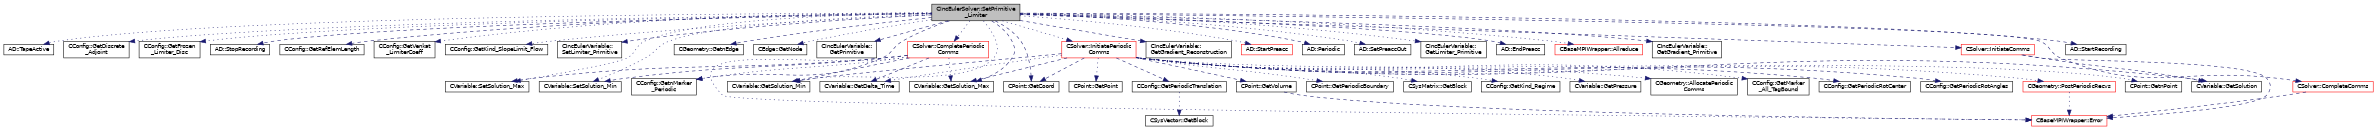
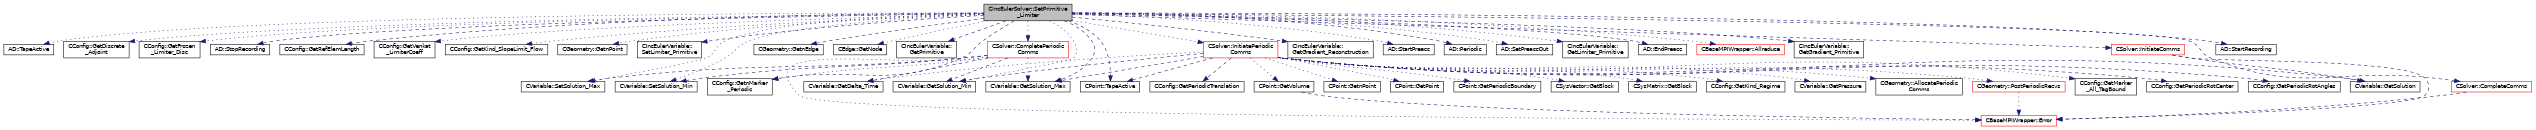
  digraph {
    rankdir=TB
    node [color=black fillcolor=white fontname=Helvetica fontsize=10 shape=record style=filled]
    edge [color=midnightblue fontname=Helvetica fontsize=10 labelfontname=Helvetica labelfontsize=10 style=dotted]
    n1 [fillcolor=grey75 fontcolor=black height=0.2 label="CIncEulerSolver::SetPrimitive\l_Limiter" width=0.4]
    n2 [height=0.2 label="AD::TapeActive" width=0.4]
    n3 [height=0.2 label="CConfig::GetDiscrete\l_Adjoint" width=0.4]
    n4 [height=0.2 label="CConfig::GetFrozen\l_Limiter_Disc" width=0.4]
    n5 [height=0.2 label="AD::StopRecording" width=0.4]
    n6 [height=0.2 label="CConfig::GetRefElemLength" width=0.4]
    n7 [height=0.2 label="CConfig::GetVenkat\l_LimiterCoeff" width=0.4]
    n8 [height=0.2 label="CConfig::GetKind_SlopeLimit_Flow" width=0.4]
+   n9 [height=0.2 label="CGeometry::GetnPoint" width=0.4]
    n10 [height=0.2 label="CIncEulerVariable::\lSetLimiter_Primitive" width=0.4]
    n11 [height=0.2 label="CVariable::SetSolution_Max" width=0.4]
    n12 [height=0.2 label="CVariable::SetSolution_Min" width=0.4]
    n13 [height=0.2 label="CGeometry::GetnEdge" width=0.4]
    n14 [height=0.2 label="CEdge::GetNode" width=0.4]
    n15 [height=0.2 label="CIncEulerVariable::\lGetPrimitive" width=0.4]
    n16 [height=0.2 label="CVariable::GetSolution_Min" width=0.4]
    n17 [height=0.2 label="CVariable::GetSolution_Max" width=0.4]
    n18 [height=0.2 label="CConfig::GetnMarker\l_Periodic" width=0.4]
    n19 [color=red height=0.2 label="CSolver::InitiatePeriodic\lComms" width=0.4]
-   n20 [height=0.2 label="CPoint::GetCoord" width=0.4]
+   n20 [height=0.2 label="CPoint::TapeActive" width=0.4]
    n21 [color=red height=0.2 label="CSolver::CompletePeriodic\lComms" width=0.4]
    n22 [height=0.2 label="CIncEulerVariable::\lGetGradient_Reconstruction" width=0.4]
-   n23 [color=red height=0.2 label="AD::StartPreacc" width=0.4]
+   n23 [height=0.2 label="AD::StartPreacc" width=0.4]
    n24 [height=0.2 label="AD::Periodic" width=0.4]
    n25 [height=0.2 label="AD::SetPreaccOut" width=0.4]
    n26 [height=0.2 label="CIncEulerVariable::\lGetLimiter_Primitive" width=0.4]
    n27 [height=0.2 label="AD::EndPreacc" width=0.4]
    n28 [color=red height=0.2 label="CBaseMPIWrapper::Allreduce" width=0.4]
    n29 [height=0.2 label="CIncEulerVariable::\lGetGradient_Primitive" width=0.4]
    n30 [color=red height=0.2 label="CSolver::InitiateComms" width=0.4]
    n31 [color=red height=0.2 label="CSolver::CompleteComms" width=0.4]
    n32 [height=0.2 label="AD::StartRecording" width=0.4]
    n33 [height=0.2 label="CGeometry::AllocatePeriodic\lComms" width=0.4]
    n34 [color=red height=0.2 label="CGeometry::PostPeriodicRecvs" width=0.4]
    n35 [height=0.2 label="CConfig::GetMarker\l_All_TagBound" width=0.4]
    n36 [height=0.2 label="CConfig::GetPeriodicRotCenter" width=0.4]
    n37 [height=0.2 label="CConfig::GetPeriodicRotAngles" width=0.4]
    n38 [height=0.2 label="CConfig::GetPeriodicTranslation" width=0.4]
    n39 [height=0.2 label="CPoint::GetVolume" width=0.4]
    n40 [height=0.2 label="CPoint::GetnPoint" width=0.4]
    n41 [height=0.2 label="CPoint::GetPoint" width=0.4]
    n42 [height=0.2 label="CPoint::GetPeriodicBoundary" width=0.4]
    n43 [height=0.2 label="CSysVector::GetBlock" width=0.4]
    n44 [height=0.2 label="CVariable::GetDelta_Time" width=0.4]
    n45 [height=0.2 label="CSysMatrix::GetBlock" width=0.4]
    n46 [height=0.2 label="CVariable::GetSolution" width=0.4]
    n47 [height=0.2 label="CConfig::GetKind_Regime" width=0.4]
    n48 [height=0.2 label="CVariable::GetPressure" width=0.4]
    n49 [color=red height=0.2 label="CBaseMPIWrapper::Error" width=0.4]
    n1 -> n2
    n1 -> n3
    n1 -> n4
    n1 -> n5 [style=dashed]
    n1 -> n6 [style=dashed]
    n1 -> n7
    n1 -> n8
+   n1 -> n9
    n1 -> n10 [style=dashed]
    n1 -> n11
    n1 -> n12
    n1 -> n13 [style=dashed]
    n1 -> n14
    n1 -> n15 [style=dashed]
    n1 -> n16
    n1 -> n17 [style=dashed]
    n1 -> n18 [style=dashed]
    n1 -> n19
    n1 -> n20 [style=dashed]
    n1 -> n21
    n1 -> n22 [style=dashed]
    n1 -> n23
    n1 -> n24 [style=dashed]
    n1 -> n25
    n1 -> n26
    n1 -> n27 [style=dashed]
    n1 -> n28
    n1 -> n29 [style=dashed]
    n1 -> n30 [style=dashed]
    n1 -> n31 [style=dashed]
    n1 -> n32 [style=dashed]
    n19 -> n16 [style=dashed]
    n19 -> n17 [style=dashed]
    n19 -> n20 [style=dashed]
    n19 -> n33
    n19 -> n34
    n19 -> n35
    n19 -> n36 [style=dashed]
    n19 -> n37 [style=dashed]
    n19 -> n38 [style=dashed]
-   n19 -> n39 [style=dashed]
+   n19 -> n39
    n19 -> n40
    n19 -> n41
    n19 -> n42
-   n38 -> n43
+   n19 -> n43
    n19 -> n44
    n19 -> n45
    n19 -> n46 [style=dashed]
    n19 -> n47
    n19 -> n48
    n21 -> n11 [style=dashed]
    n21 -> n12 [style=dashed]
    n21 -> n16 [style=dashed]
    n21 -> n17
    n21 -> n18
    n21 -> n44 [style=dashed]
    n21 -> n49
    n30 -> n46 [style=dashed]
    n30 -> n49 [style=dashed]
    n31 -> n49 [style=dashed]
    n34 -> n49
    n39 -> n49 [style=dashed]
  }
